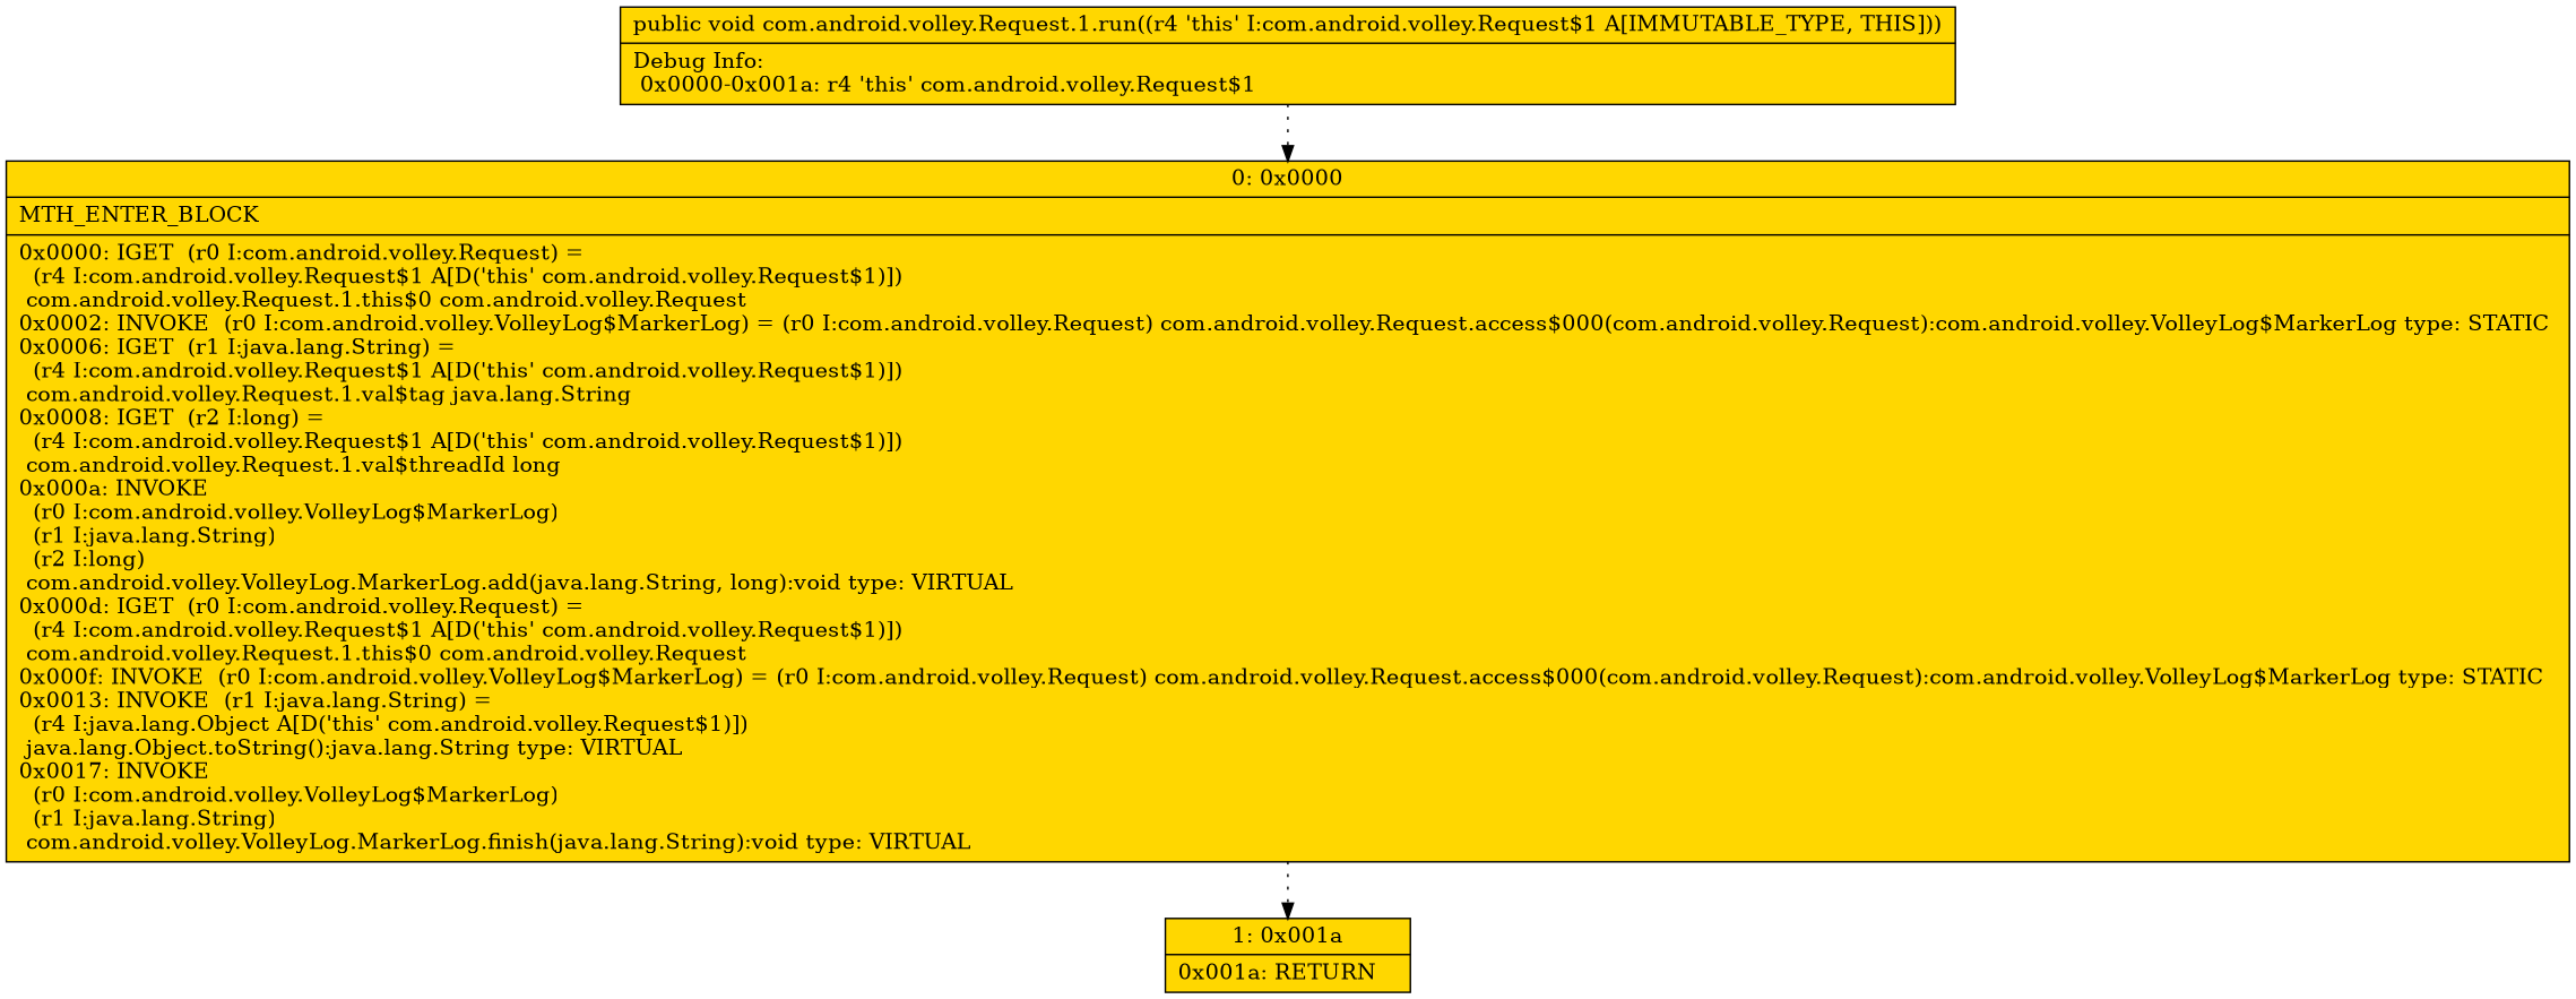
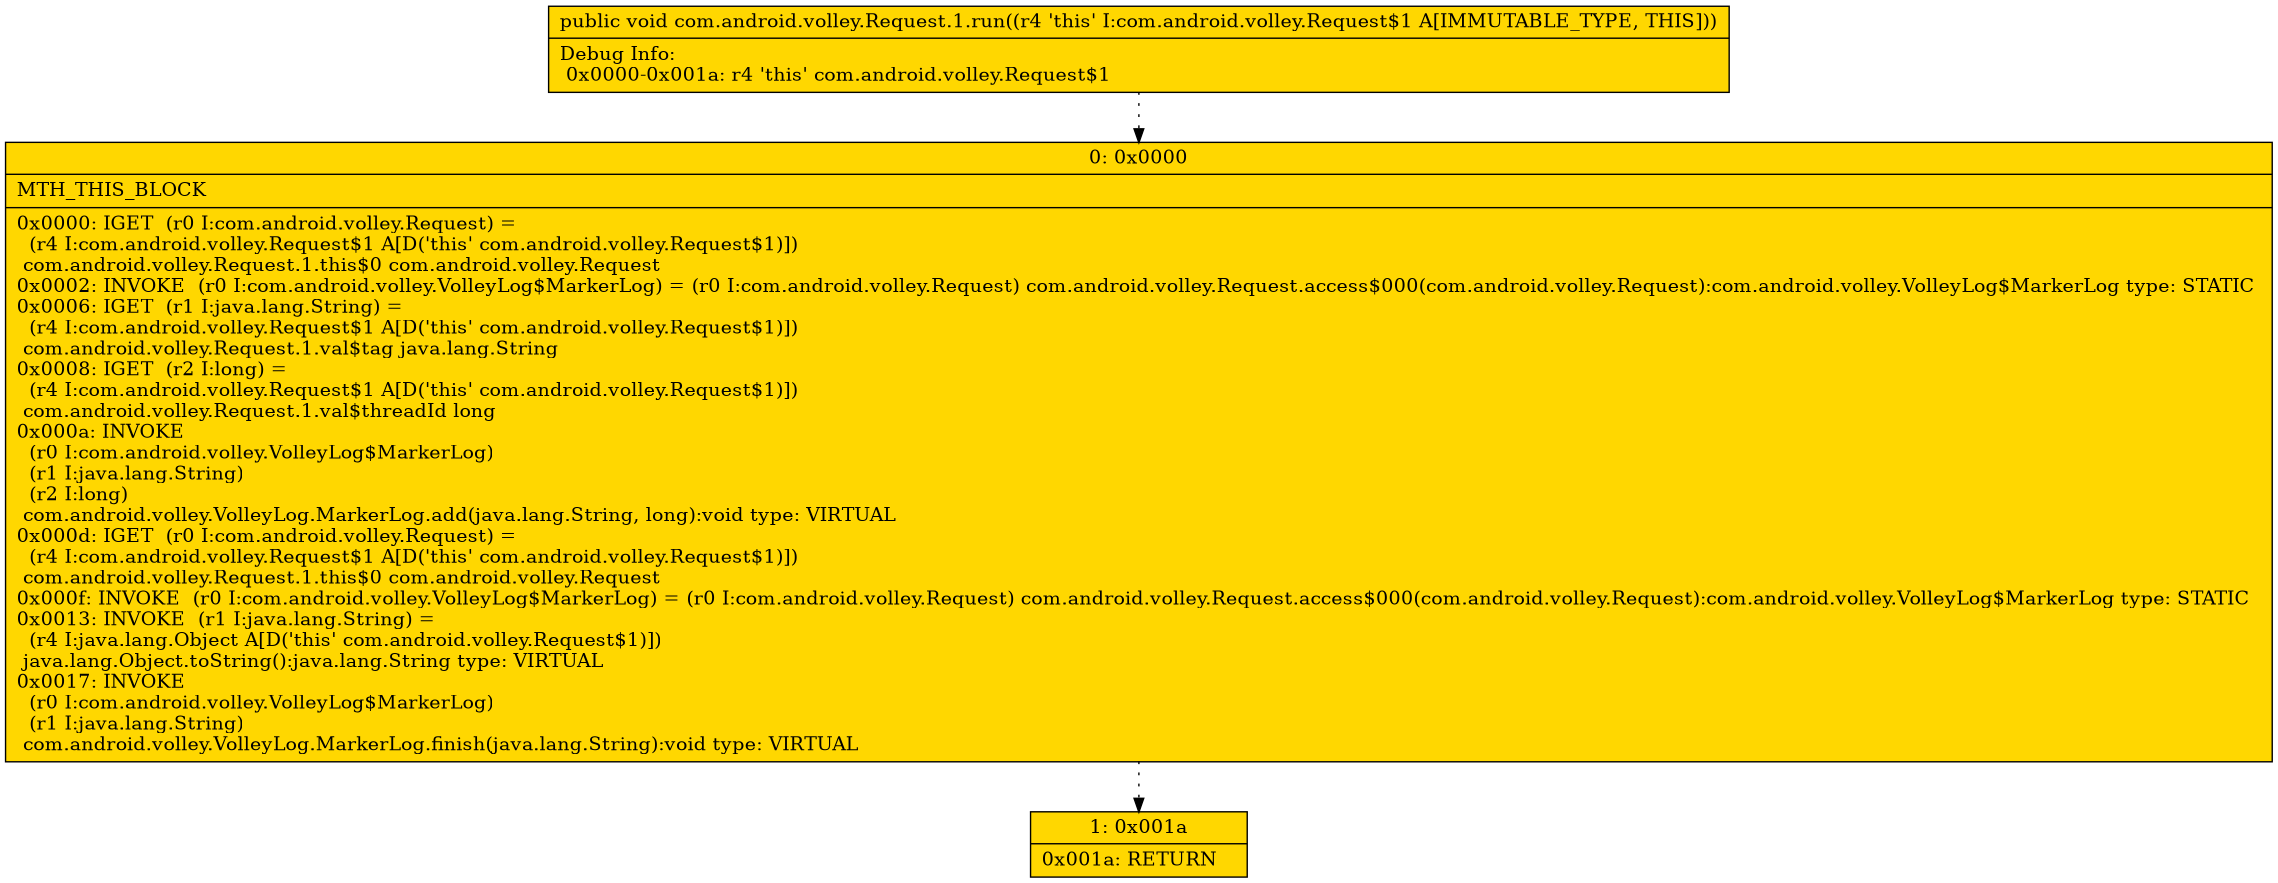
  digraph {
    node [shape=record style=filled fillcolor=gold]
    edge [style=dotted]
-   n1 [label="{0\:\ 0x0000|MTH_ENTER_BLOCK\l|0x0000: IGET  (r0 I:com.android.volley.Request) = \l  (r4 I:com.android.volley.Request$1 A[D('this' com.android.volley.Request$1)])\l com.android.volley.Request.1.this$0 com.android.volley.Request \l0x0002: INVOKE  (r0 I:com.android.volley.VolleyLog$MarkerLog) = (r0 I:com.android.volley.Request) com.android.volley.Request.access$000(com.android.volley.Request):com.android.volley.VolleyLog$MarkerLog type: STATIC \l0x0006: IGET  (r1 I:java.lang.String) = \l  (r4 I:com.android.volley.Request$1 A[D('this' com.android.volley.Request$1)])\l com.android.volley.Request.1.val$tag java.lang.String \l0x0008: IGET  (r2 I:long) = \l  (r4 I:com.android.volley.Request$1 A[D('this' com.android.volley.Request$1)])\l com.android.volley.Request.1.val$threadId long \l0x000a: INVOKE  \l  (r0 I:com.android.volley.VolleyLog$MarkerLog)\l  (r1 I:java.lang.String)\l  (r2 I:long)\l com.android.volley.VolleyLog.MarkerLog.add(java.lang.String, long):void type: VIRTUAL \l0x000d: IGET  (r0 I:com.android.volley.Request) = \l  (r4 I:com.android.volley.Request$1 A[D('this' com.android.volley.Request$1)])\l com.android.volley.Request.1.this$0 com.android.volley.Request \l0x000f: INVOKE  (r0 I:com.android.volley.VolleyLog$MarkerLog) = (r0 I:com.android.volley.Request) com.android.volley.Request.access$000(com.android.volley.Request):com.android.volley.VolleyLog$MarkerLog type: STATIC \l0x0013: INVOKE  (r1 I:java.lang.String) = \l  (r4 I:java.lang.Object A[D('this' com.android.volley.Request$1)])\l java.lang.Object.toString():java.lang.String type: VIRTUAL \l0x0017: INVOKE  \l  (r0 I:com.android.volley.VolleyLog$MarkerLog)\l  (r1 I:java.lang.String)\l com.android.volley.VolleyLog.MarkerLog.finish(java.lang.String):void type: VIRTUAL \l}"]
+   n1 [label="{0\:\ 0x0000|MTH_THIS_BLOCK\l|0x0000: IGET  (r0 I:com.android.volley.Request) = \l  (r4 I:com.android.volley.Request$1 A[D('this' com.android.volley.Request$1)])\l com.android.volley.Request.1.this$0 com.android.volley.Request \l0x0002: INVOKE  (r0 I:com.android.volley.VolleyLog$MarkerLog) = (r0 I:com.android.volley.Request) com.android.volley.Request.access$000(com.android.volley.Request):com.android.volley.VolleyLog$MarkerLog type: STATIC \l0x0006: IGET  (r1 I:java.lang.String) = \l  (r4 I:com.android.volley.Request$1 A[D('this' com.android.volley.Request$1)])\l com.android.volley.Request.1.val$tag java.lang.String \l0x0008: IGET  (r2 I:long) = \l  (r4 I:com.android.volley.Request$1 A[D('this' com.android.volley.Request$1)])\l com.android.volley.Request.1.val$threadId long \l0x000a: INVOKE  \l  (r0 I:com.android.volley.VolleyLog$MarkerLog)\l  (r1 I:java.lang.String)\l  (r2 I:long)\l com.android.volley.VolleyLog.MarkerLog.add(java.lang.String, long):void type: VIRTUAL \l0x000d: IGET  (r0 I:com.android.volley.Request) = \l  (r4 I:com.android.volley.Request$1 A[D('this' com.android.volley.Request$1)])\l com.android.volley.Request.1.this$0 com.android.volley.Request \l0x000f: INVOKE  (r0 I:com.android.volley.VolleyLog$MarkerLog) = (r0 I:com.android.volley.Request) com.android.volley.Request.access$000(com.android.volley.Request):com.android.volley.VolleyLog$MarkerLog type: STATIC \l0x0013: INVOKE  (r1 I:java.lang.String) = \l  (r4 I:java.lang.Object A[D('this' com.android.volley.Request$1)])\l java.lang.Object.toString():java.lang.String type: VIRTUAL \l0x0017: INVOKE  \l  (r0 I:com.android.volley.VolleyLog$MarkerLog)\l  (r1 I:java.lang.String)\l com.android.volley.VolleyLog.MarkerLog.finish(java.lang.String):void type: VIRTUAL \l}"]
    n2 [label="{1\:\ 0x001a|0x001a: RETURN   \l}"]
    n3 [label="{public void com.android.volley.Request.1.run((r4 'this' I:com.android.volley.Request$1 A[IMMUTABLE_TYPE, THIS]))  | Debug Info:\l  0x0000\-0x001a: r4 'this' com.android.volley.Request$1\l}"]
    n1 -> n2
    n3 -> n1
  }
